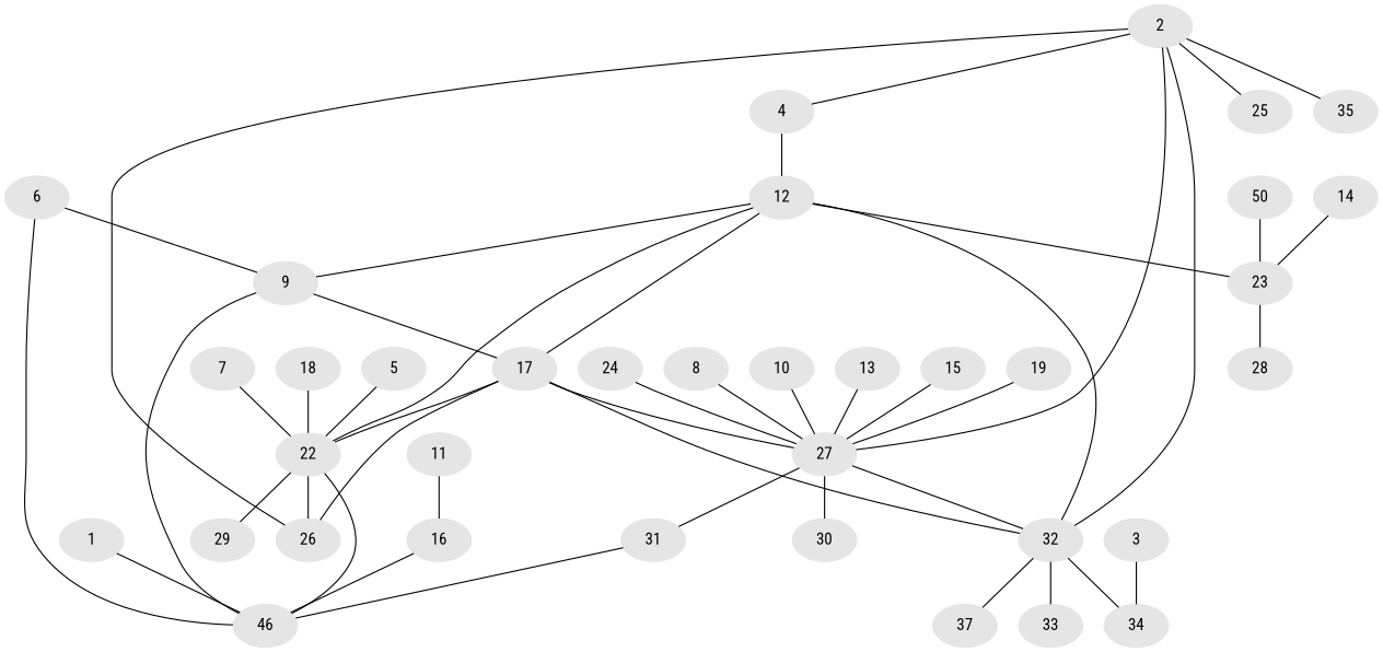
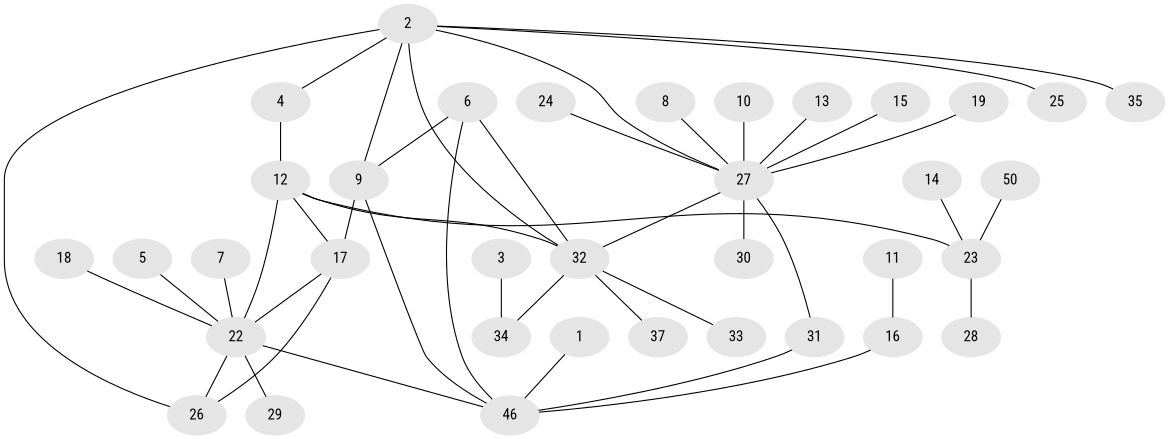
  graph {
    fontname="Roboto Condensed"
    node [color=gray90 fontname="Roboto Condensed" style=filled]
    edge [fontname="Roboto Condensed" weight=1.0]
    n1 [label=46]
    1
    2
    4
    9
    25
    26
    27
    32
    35
    12
    17
    22
    23
    30
    31
    34
    33
    37
    3
    5
    29
    6
    7
    8
    10
    11
    16
    28
    13
    14
    15
    18
    19
    n35 [label=50]
    24
    1 -- n1
    2 -- 4
-   12 -- 9
+   2 -- 9
    2 -- 25
    2 -- 26
    2 -- 27
    2 -- 32
    2 -- 35
    4 -- 12 [weight=2.0]
    9 -- n1
    9 -- 17
    27 -- 32
    27 -- 30
    27 -- 31
    32 -- 34 [weight=2.0]
    32 -- 33
    32 -- 37
    12 -- 32
    12 -- 17
    12 -- 22
    12 -- 23
    17 -- 26
-   17 -- 27
    17 -- 22
    22 -- n1
    22 -- 26
    22 -- 29
    23 -- 28
    31 -- n1
    3 -- 34
    5 -- 22
    6 -- n1
    6 -- 9
-   17 -- 32
+   6 -- 32
    7 -- 22
    8 -- 27
    10 -- 27
    11 -- 16
    16 -- n1
    13 -- 27
    14 -- 23
    15 -- 27
    18 -- 22
    19 -- 27
    n35 -- 23
    24 -- 27
  }
